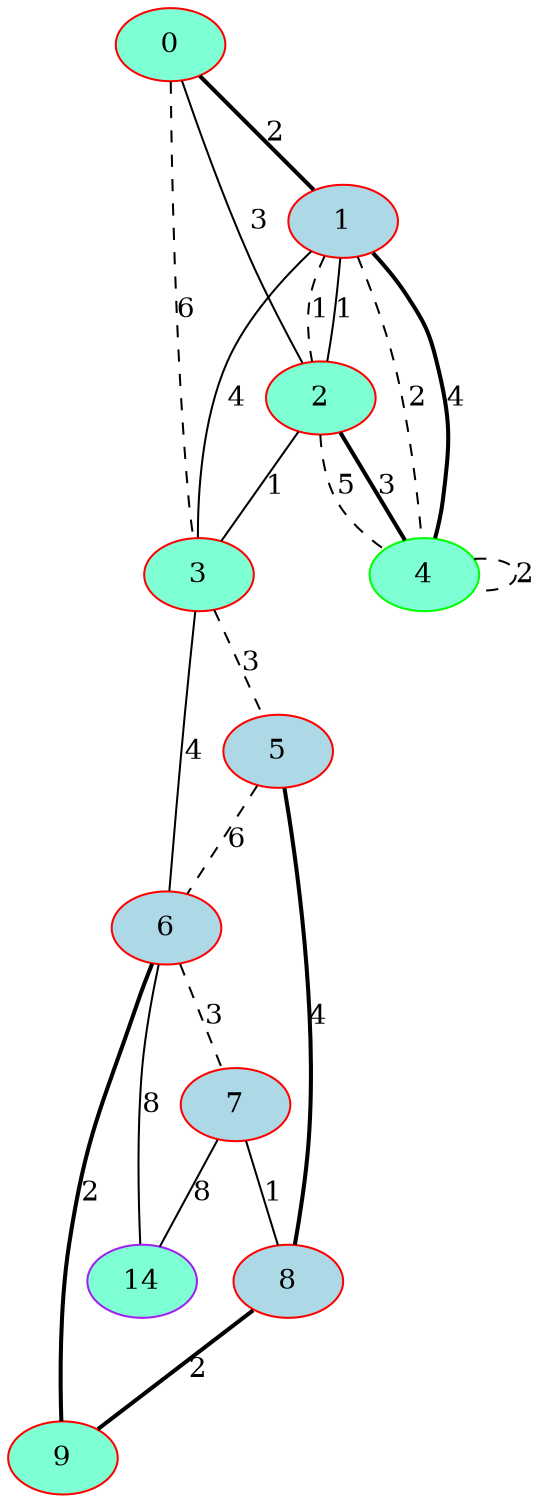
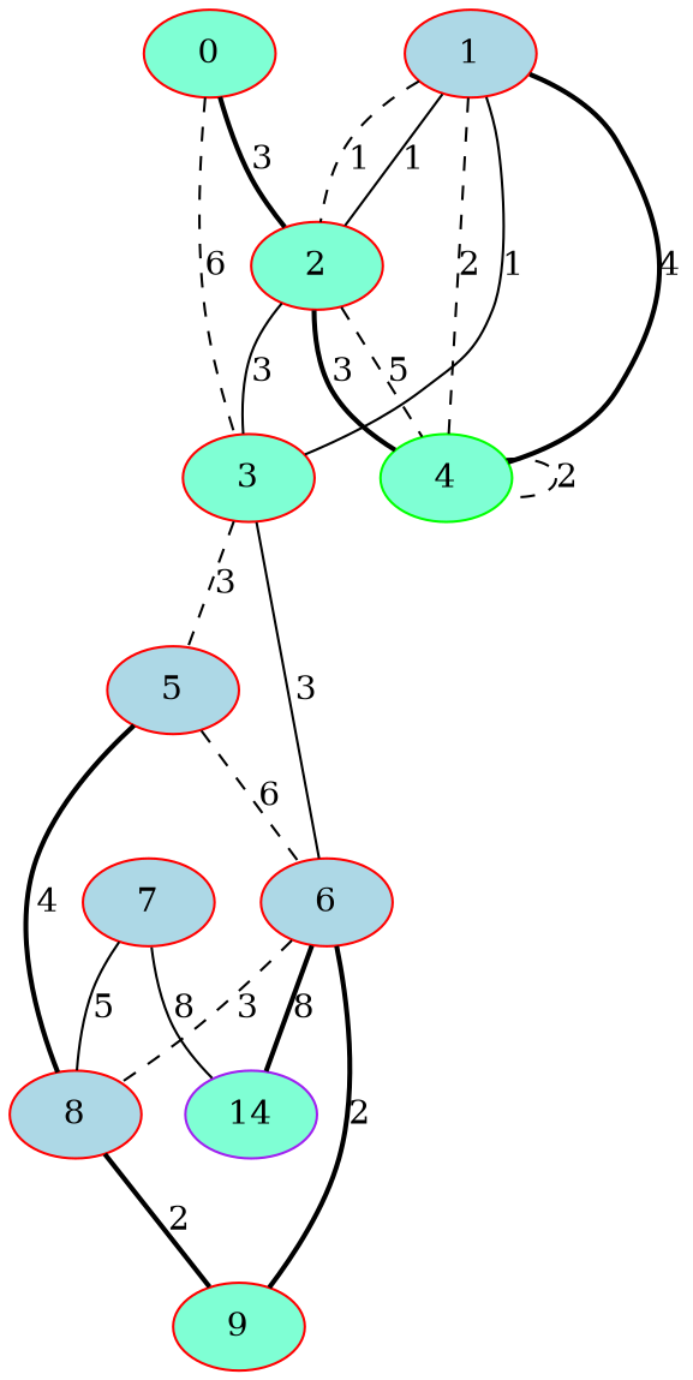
  graph {
    node [color=red fillcolor=aquamarine style=filled weight=1]
    edge [style=dashed]
    1 [fillcolor=lightblue]
    0
    2
    3
    4 [color=green weight=2]
    5 [fillcolor=lightblue]
    6 [fillcolor=lightblue]
    8 [fillcolor=lightblue]
    9
    7 [fillcolor=lightblue]
    n11 [color=purple label=14 weight=4]
    1 -- 2 [label=1 style=solid]
    1 -- 2 [label=1]
-   1 -- 3 [label=4 style=solid]
+   1 -- 3 [label=1 style=solid]
    1 -- 4 [label=2]
    1 -- 4 [label=4 style=bold]
-   0 -- 1 [label=2 style=bold]
-   0 -- 2 [label=3 style=solid]
+   0 -- 2 [label=3 style=bold]
    0 -- 3 [label=6]
-   2 -- 3 [label=1 style=solid]
+   2 -- 3 [label=3 style=solid]
    2 -- 4 [label=3 style=bold]
    2 -- 4 [label=5]
    3 -- 5 [label=3]
-   3 -- 6 [label=4 style=solid]
+   3 -- 6 [label=3 style=solid]
    4 -- 4 [label=2]
    5 -- 6 [label=6]
    5 -- 8 [label=4 style=bold]
    6 -- 9 [label=2 style=bold]
-   6 -- 7 [label=3]
-   6 -- n11 [label=8 style=solid]
+   6 -- 8 [label=3]
+   6 -- n11 [label=8 style=bold]
    8 -- 9 [label=2 style=bold]
-   7 -- 8 [label=1 style=solid]
+   7 -- 8 [label=5 style=solid]
    7 -- n11 [label=8 style=solid]
  }
